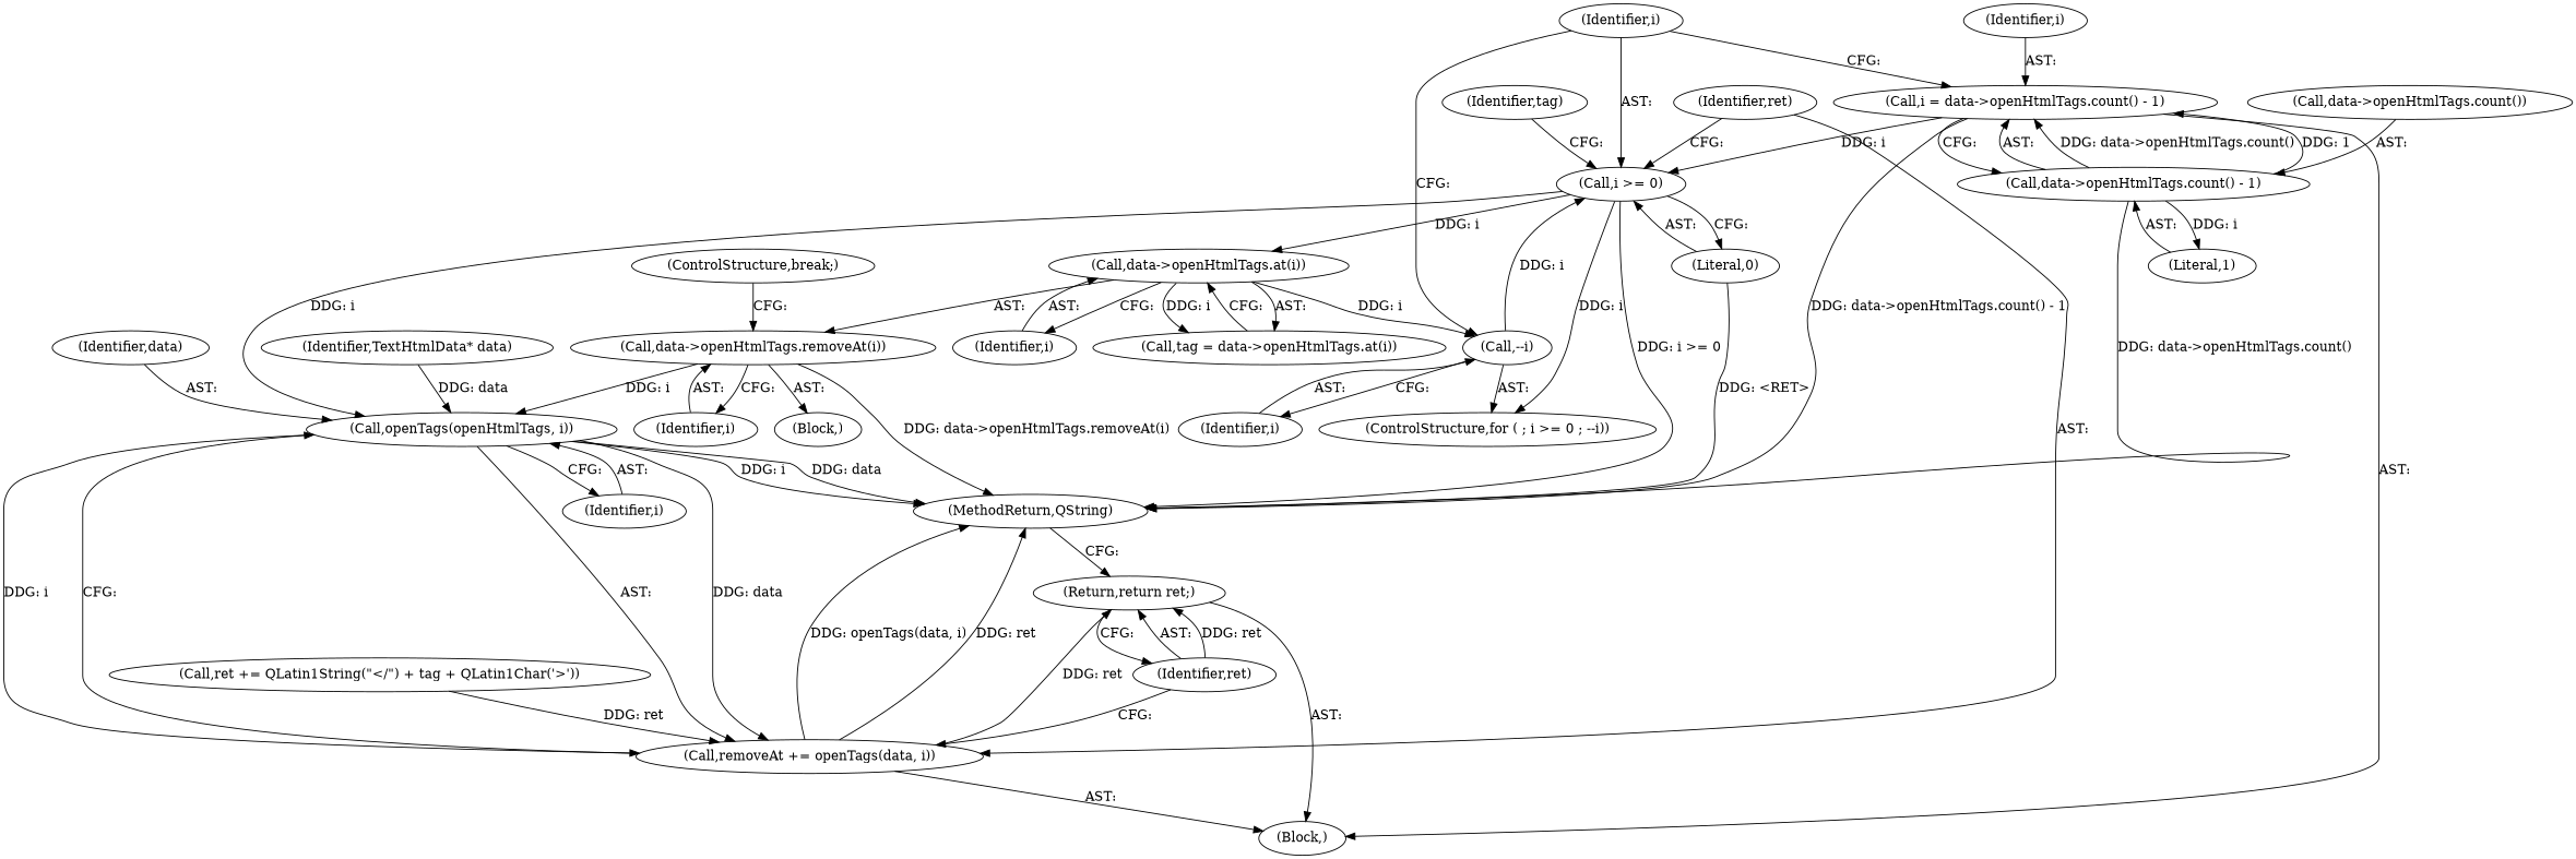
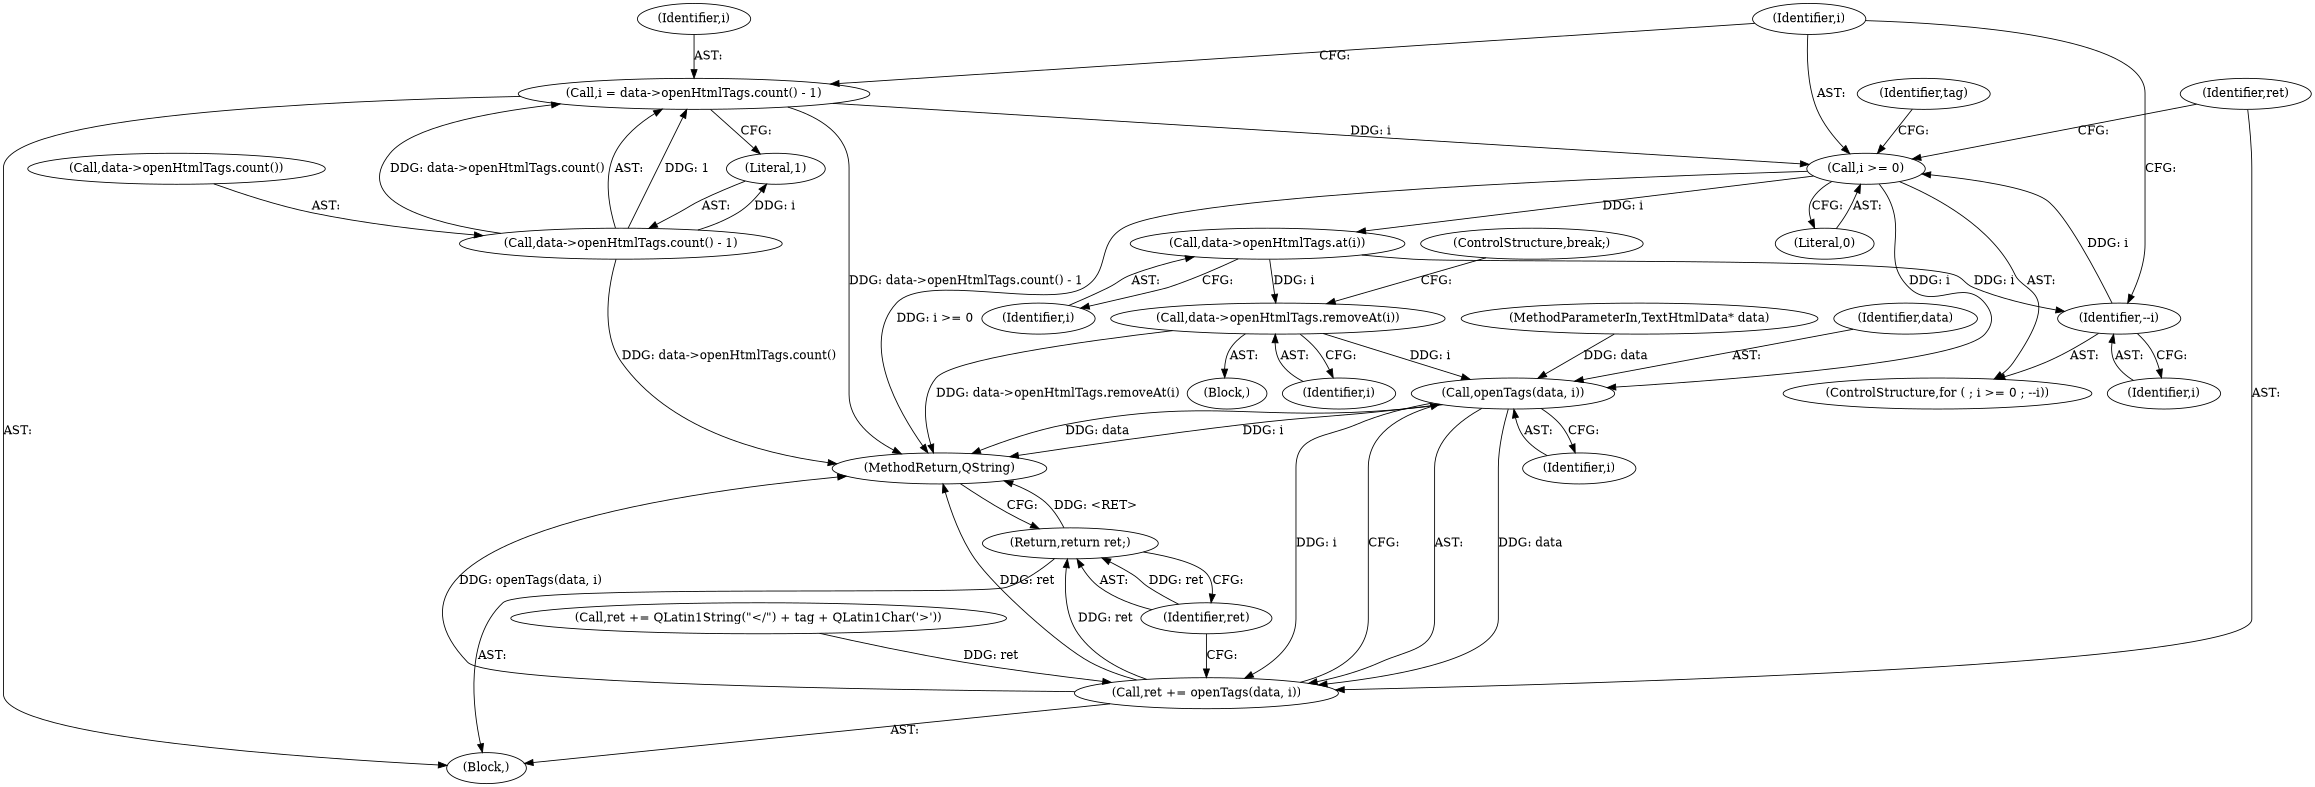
  digraph {
    n1 [label="(Call,data->openHtmlTags.removeAt(i))"]
-   n2 [label="(Call,openTags(openHtmlTags, i))"]
+   n2 [label="(Call,openTags(data, i))"]
    n3 [label="(Block,)"]
    n4 [label="(Identifier,i)"]
    n5 [label="(MethodReturn,QString)"]
-   n6 [label="(Call,removeAt += openTags(data, i))"]
+   n6 [label="(Call,ret += openTags(data, i))"]
    n7 [label="(Identifier,i)"]
    n8 [label="(Return,return ret;)"]
    n9 [label="(Call,data->openHtmlTags.at(i))"]
-   n10 [label="(Call,--i)"]
-   n11 [label="(Call,tag = data->openHtmlTags.at(i))"]
+   n10 [label="(Identifier,--i)"]
    n12 [label="(Identifier,i)"]
    n13 [label="(Call,i >= 0)"]
    n14 [label="(ControlStructure,for ( ; i >= 0 ; --i))"]
    n15 [label="(Identifier,i)"]
    n16 [label="(Literal,0)"]
    n17 [label="(Call,i = data->openHtmlTags.count() - 1)"]
    n18 [label="(Call,data->openHtmlTags.count() - 1)"]
    n19 [label="(Block,)"]
    n20 [label="(Literal,1)"]
    n21 [label="(Identifier,ret)"]
-   n22 [label="(Identifier,TextHtmlData* data)"]
+   n22 [label="(MethodParameterIn,TextHtmlData* data)"]
    n23 [label="(Identifier,data)"]
    n24 [label="(Identifier,tag)"]
    n25 [label="(Call,ret += QLatin1String(\"</\") + tag + QLatin1Char('>'))"]
    n26 [label="(Call,data->openHtmlTags.count())"]
    n27 [label="(Identifier,i)"]
    n28 [label="(ControlStructure,break;)"]
    n29 [label="(Identifier,i)"]
    n30 [label="(Identifier,ret)"]
    n1 -> n2 [label="DDG: i"]
    n1 -> n3 [label="AST: "]
    n1 -> n4 [label="CFG: "]
    n1 -> n5 [label="DDG: data->openHtmlTags.removeAt(i)"]
    n2 -> n5 [label="DDG: data"]
    n2 -> n5 [label="DDG: i"]
    n2 -> n6 [label="AST: "]
    n2 -> n6 [label="DDG: data"]
    n2 -> n6 [label="DDG: i"]
    n2 -> n7 [label="CFG: "]
    n4 -> n1 [label="AST: "]
    n5 -> n8 [label="CFG: "]
    n6 -> n2 [label="CFG: "]
    n6 -> n5 [label="DDG: openTags(data, i)"]
    n6 -> n5 [label="DDG: ret"]
    n6 -> n8 [label="DDG: ret"]
    n6 -> n19 [label="AST: "]
    n7 -> n2 [label="AST: "]
-   n16 -> n5 [label="DDG: <RET>"]
+   n8 -> n5 [label="DDG: <RET>"]
    n8 -> n19 [label="AST: "]
    n8 -> n21 [label="CFG: "]
-   n9 -> n1 [label="AST: "]
+   n9 -> n1 [label="DDG: i"]
    n9 -> n10 [label="DDG: i"]
-   n9 -> n11 [label="AST: "]
-   n9 -> n11 [label="DDG: i"]
    n9 -> n12 [label="CFG: "]
    n10 -> n13 [label="DDG: i"]
    n10 -> n14 [label="AST: "]
    n10 -> n15 [label="CFG: "]
-   n11 -> n9 [label="CFG: "]
    n12 -> n9 [label="AST: "]
    n13 -> n2 [label="DDG: i"]
    n13 -> n5 [label="DDG: i >= 0"]
    n13 -> n9 [label="DDG: i"]
-   n13 -> n14 [label="DDG: i"]
+   n13 -> n14 [label="AST: "]
    n13 -> n16 [label="CFG: "]
    n15 -> n10 [label="AST: "]
    n16 -> n13 [label="AST: "]
    n17 -> n5 [label="DDG: data->openHtmlTags.count() - 1"]
    n17 -> n13 [label="DDG: i"]
-   n17 -> n18 [label="CFG: "]
+   n17 -> n20 [label="CFG: "]
    n17 -> n19 [label="AST: "]
    n18 -> n5 [label="DDG: data->openHtmlTags.count()"]
    n18 -> n17 [label="AST: "]
    n18 -> n17 [label="DDG: data->openHtmlTags.count()"]
    n18 -> n17 [label="DDG: 1"]
    n18 -> n20 [label="DDG: i"]
    n20 -> n18 [label="AST: "]
    n21 -> n6 [label="CFG: "]
    n21 -> n8 [label="AST: "]
    n21 -> n8 [label="DDG: ret"]
    n22 -> n2 [label="DDG: data"]
    n23 -> n2 [label="AST: "]
    n24 -> n13 [label="CFG: "]
    n25 -> n6 [label="DDG: ret"]
    n26 -> n18 [label="AST: "]
    n27 -> n17 [label="AST: "]
    n28 -> n1 [label="CFG: "]
    n29 -> n10 [label="CFG: "]
    n29 -> n13 [label="AST: "]
    n29 -> n17 [label="CFG: "]
    n30 -> n6 [label="AST: "]
    n30 -> n13 [label="CFG: "]
  }
